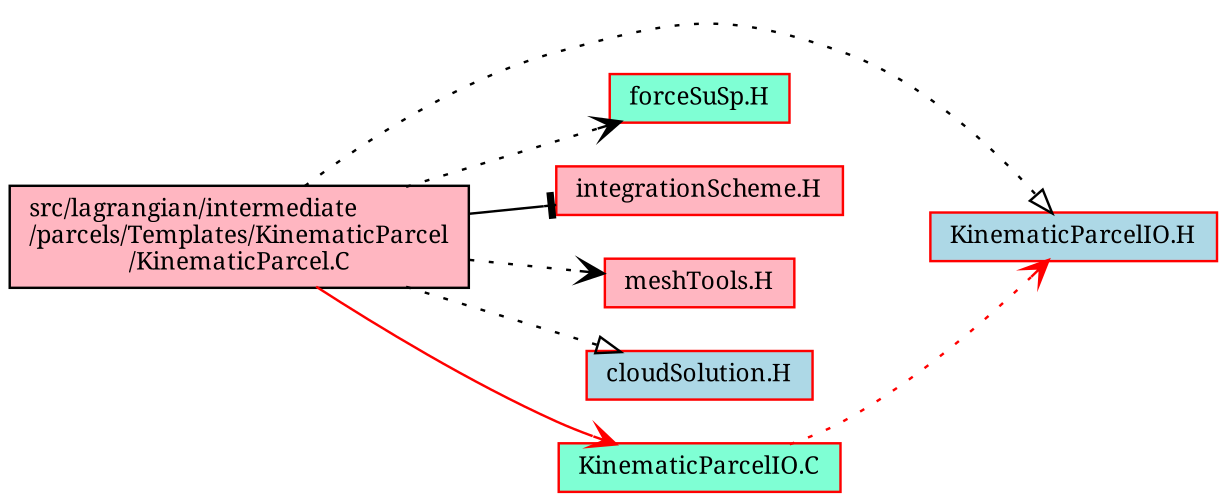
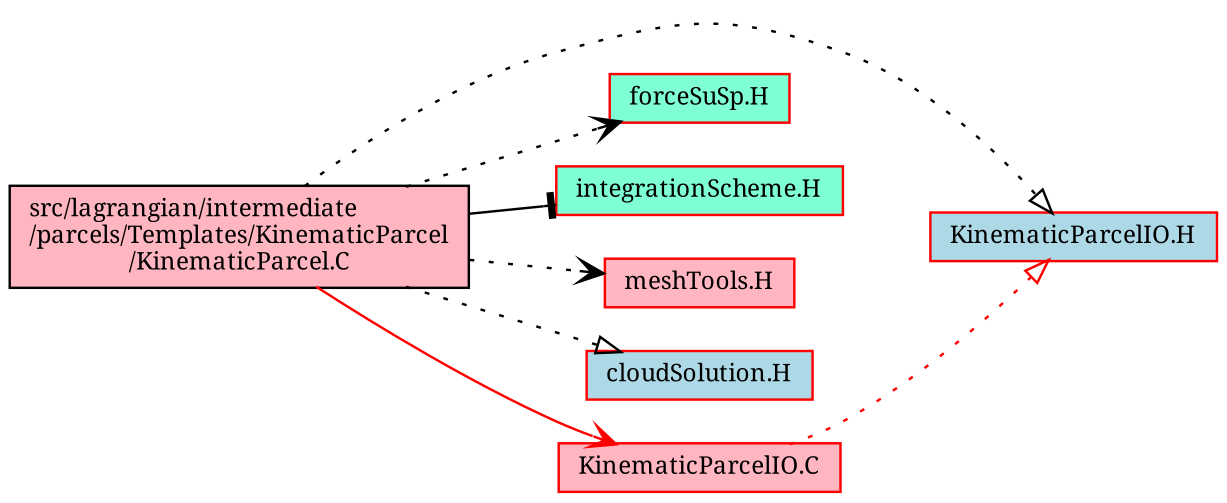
  digraph {
    fontname="Noto Serif"
    rankdir=LR
    node [color=red fillcolor=lightpink fontname="Noto Serif" fontsize=10 shape=record style=filled]
    edge [arrowhead=vee color=black fontname="Noto Serif" fontsize=10 labelfontname=Helvetica labelfontsize=10 style=dotted]
    n1 [color=black fontcolor=black height=0.2 label="src/lagrangian/intermediate\l/parcels/Templates/KinematicParcel\l/KinematicParcel.C" width=0.4]
    n2 [fillcolor=lightblue height=0.2 label="KinematicParcelIO.H" width=0.4]
    n3 [fillcolor=aquamarine height=0.2 label="forceSuSp.H" width=0.4]
-   n4 [height=0.2 label="integrationScheme.H" width=0.4]
+   n4 [fillcolor=aquamarine height=0.2 label="integrationScheme.H" width=0.4]
    n5 [height=0.2 label="meshTools.H" width=0.4]
    n6 [fillcolor=lightblue height=0.2 label="cloudSolution.H" width=0.4]
-   n7 [fillcolor=aquamarine height=0.2 label="KinematicParcelIO.C" width=0.4]
+   n7 [height=0.2 label="KinematicParcelIO.C" width=0.4]
    n1 -> n2 [arrowhead=onormal]
    n1 -> n3
    n1 -> n4 [arrowhead=tee style=solid]
    n1 -> n5
    n1 -> n6 [arrowhead=onormal]
    n1 -> n7 [color=red style=solid]
-   n7 -> n2 [color=red]
+   n7 -> n2 [arrowhead=onormal color=red]
  }
